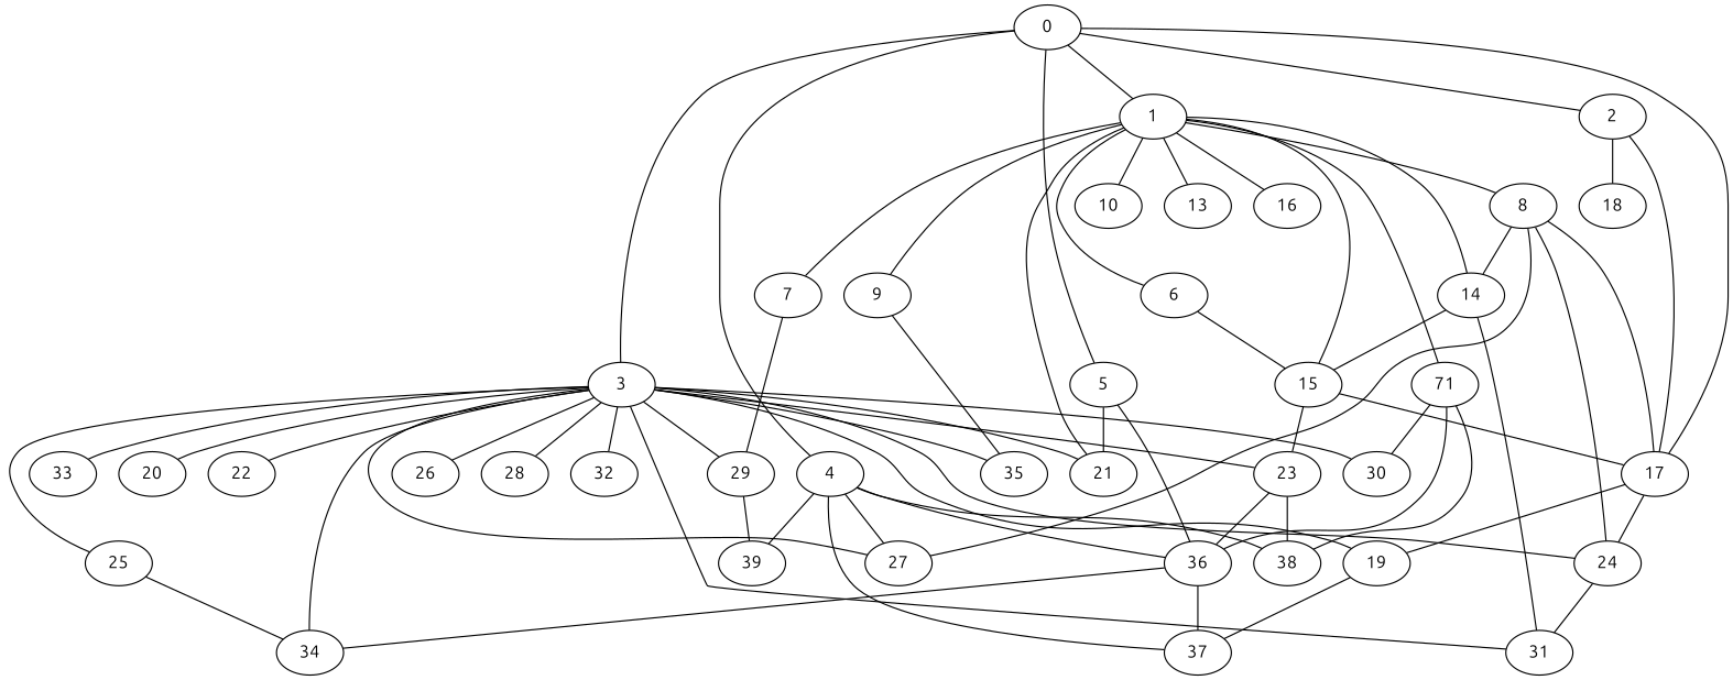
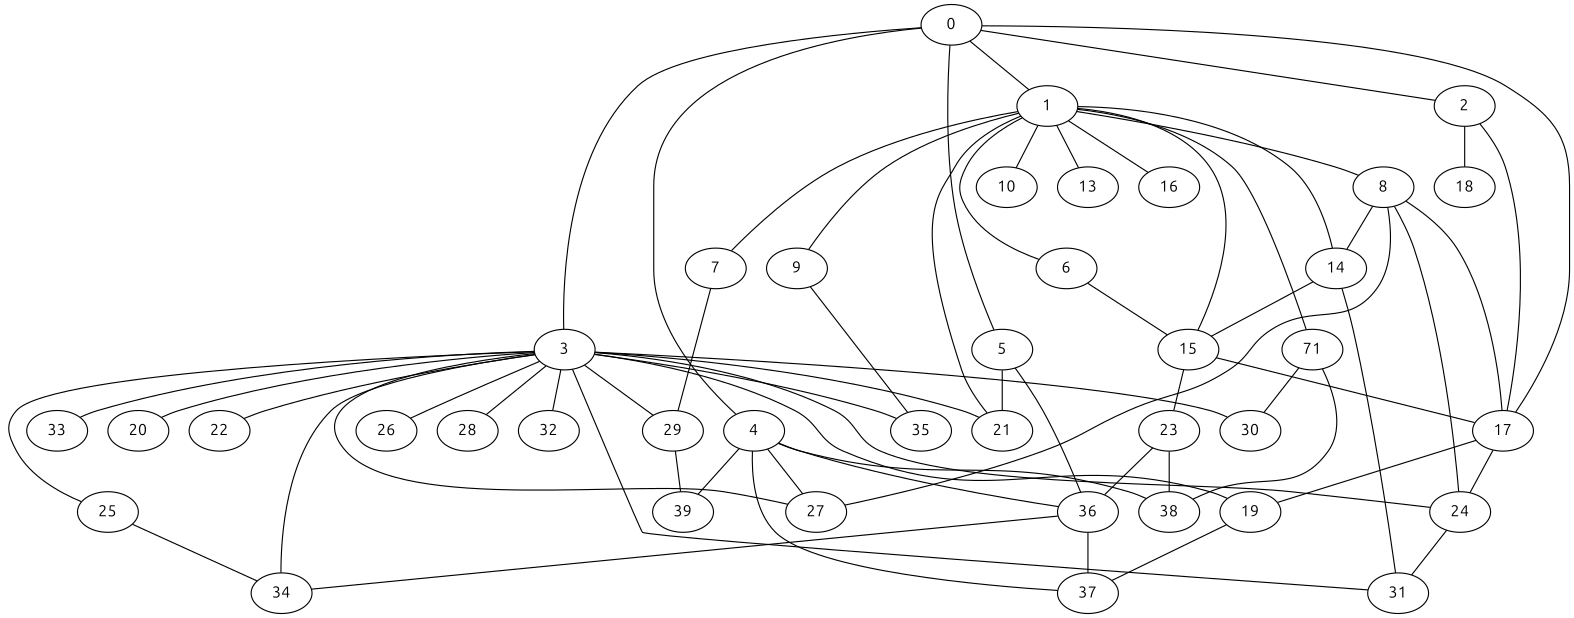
  graph {
    fontname=Ubuntu
    node [fontname=Ubuntu]
    edge [fontname=Ubuntu]
    0
    1
    2
    3
    4
    5
    17
    6
    7
    8
    9
    10
    n13 [label=71]
    13
    14
    15
    16
    21
    18
    32
    34
    35
    33
    19
    20
    22
    23
    24
    25
    26
    27
    28
    29
    30
    31
    36
    37
    38
    39
    0 -- 1
    0 -- 2
    0 -- 3
    0 -- 4
    0 -- 5
    0 -- 17
    1 -- 6
    1 -- 7
    1 -- 8
    1 -- 9
    1 -- 10
    1 -- n13
    1 -- 13
    1 -- 14
    1 -- 15
    1 -- 16
    1 -- 21
    2 -- 17
    2 -- 18
    3 -- 21
    3 -- 32
    3 -- 34
    3 -- 35
    3 -- 33
    3 -- 19
    3 -- 20
    3 -- 22
-   3 -- 23
    3 -- 24
    3 -- 25
    3 -- 26
    3 -- 27
    3 -- 28
    3 -- 29
    3 -- 30
    3 -- 31
    4 -- 27
    4 -- 36
    4 -- 37
    4 -- 38
    4 -- 39
    5 -- 21
    5 -- 36
    17 -- 19
    17 -- 24
    6 -- 15
    7 -- 29
    8 -- 17
    8 -- 14
    8 -- 24
    8 -- 27
    9 -- 35
    n13 -- 30
-   n13 -- 36
    n13 -- 38
    14 -- 15
    14 -- 31
    15 -- 17
    15 -- 23
    19 -- 37
    23 -- 36
    23 -- 38
    24 -- 31
    25 -- 34
    29 -- 39
    36 -- 34
    36 -- 37
  }
